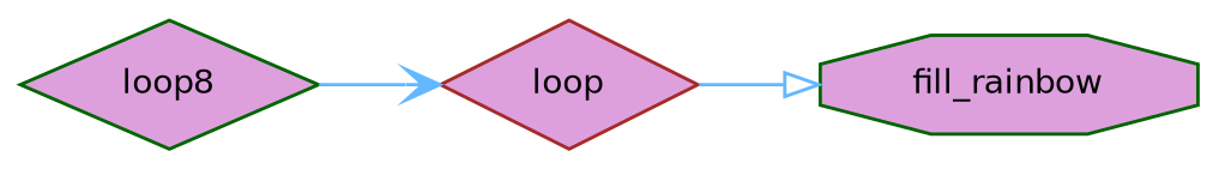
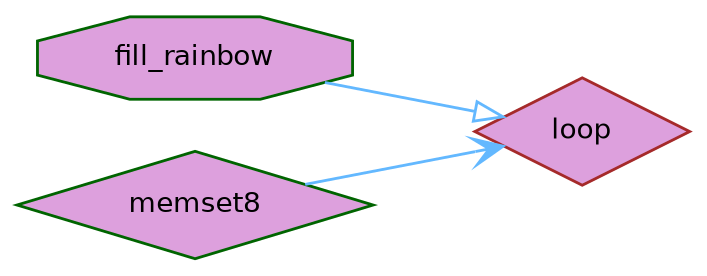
  digraph {
    rankdir=LR
    node [color=darkgreen fillcolor=plum fontname=Helvetica fontsize=10 shape=diamond style=filled]
    edge [color=steelblue1 fontname=Helvetica fontsize=10 labelfontname=Helvetica labelfontsize=10 style=solid]
    n1 [color=brown fontcolor=black height=0.2 label=loop width=0.4]
    n2 [height=0.2 label=fill_rainbow shape=octagon width=0.4]
-   n3 [height=0.2 label=loop8 width=0.4]
-   n1 -> n2 [arrowhead=onormal]
+   n3 [height=0.2 label=memset8 width=0.4]
+   n2 -> n1 [arrowhead=onormal]
    n3 -> n1 [arrowhead=vee]
  }
